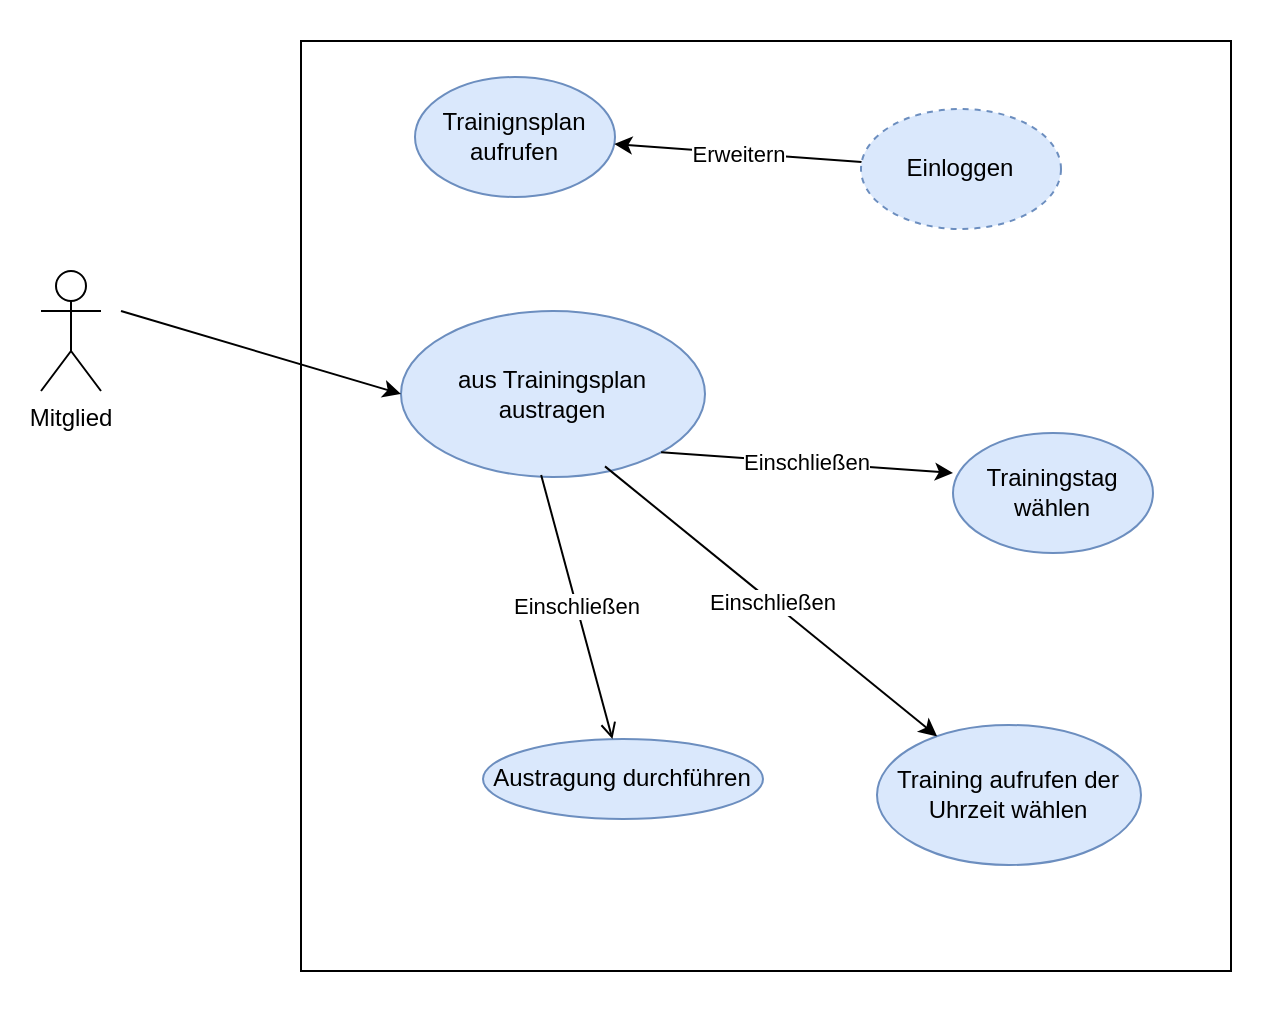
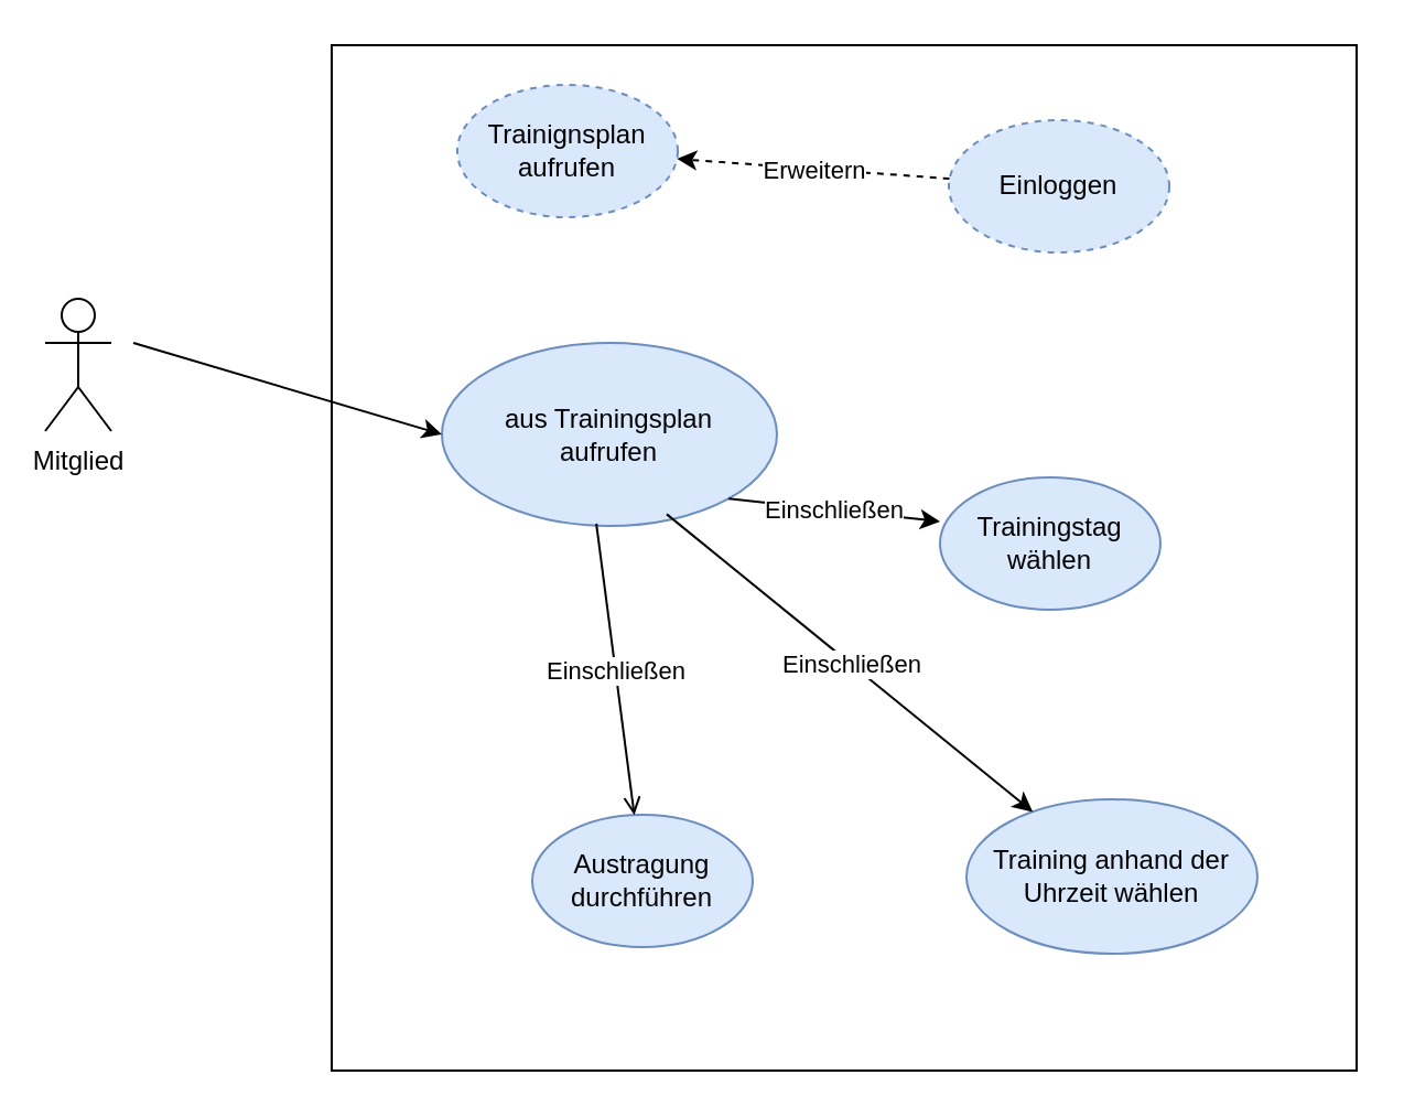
  <mxCell id="0" />
  <mxCell id="1" parent="0" />
  <mxCell id="2" value="" style="whiteSpace=wrap;html=1;aspect=fixed;" parent="1" vertex="1"><mxGeometry x="150" y="20" width="465" height="465" as="geometry" /></mxCell>
  <mxCell id="3" value="Mitglied" style="shape=umlActor;verticalLabelPosition=bottom;verticalAlign=top;html=1;outlineConnect=0;" parent="1" vertex="1"><mxGeometry x="20" y="135" width="30" height="60" as="geometry" /></mxCell>
- <mxCell id="4" value="&lt;div&gt;aus Trainingsplan&lt;/div&gt;&lt;div&gt;austragen&lt;br&gt;&lt;/div&gt;" style="ellipse;whiteSpace=wrap;html=1;fillColor=#dae8fc;strokeColor=#6c8ebf;" parent="1" vertex="1"><mxGeometry x="200" y="155" width="152" height="83" as="geometry" /></mxCell>
- <mxCell id="5" value="Trainingstag wählen" style="ellipse;whiteSpace=wrap;html=1;fillColor=#dae8fc;strokeColor=#6c8ebf;" parent="1" vertex="1"><mxGeometry x="476" y="216" width="100" height="60" as="geometry" /></mxCell>
+ <mxCell id="4" value="&lt;div&gt;aus Trainingsplan&lt;/div&gt;&lt;div&gt;aufrufen&lt;br&gt;&lt;/div&gt;" style="ellipse;whiteSpace=wrap;html=1;fillColor=#dae8fc;strokeColor=#6c8ebf;" parent="1" vertex="1"><mxGeometry x="200" y="155" width="152" height="83" as="geometry" /></mxCell>
+ <mxCell id="5" value="Trainingstag wählen" style="ellipse;whiteSpace=wrap;html=1;fillColor=#dae8fc;strokeColor=#6c8ebf;" parent="1" vertex="1"><mxGeometry x="426" y="216" width="100" height="60" as="geometry" /></mxCell>
  <mxCell id="6" value="" style="endArrow=classic;html=1;entryX=0;entryY=0.333;entryDx=0;entryDy=0;entryPerimeter=0;exitX=1;exitY=1;exitDx=0;exitDy=0;" parent="1" source="4" target="5" edge="1"><mxGeometry relative="1" as="geometry"><mxPoint x="260" y="205" as="sourcePoint" /><mxPoint x="360" y="205" as="targetPoint" /></mxGeometry></mxCell>
  <mxCell id="7" value="Einschließen" style="edgeLabel;resizable=0;html=1;align=center;verticalAlign=middle;" parent="6" connectable="0" vertex="1"><mxGeometry relative="1" as="geometry" /></mxCell>
  <mxCell id="8" value="" style="endArrow=classic;html=1;entryX=0;entryY=0.5;entryDx=0;entryDy=0;" parent="1" target="4" edge="1"><mxGeometry width="50" height="50" relative="1" as="geometry"><mxPoint x="60" y="155" as="sourcePoint" /><mxPoint x="110" y="105" as="targetPoint" /></mxGeometry></mxCell>
- <mxCell id="9" value="&lt;div&gt;Trainignsplan &lt;br&gt;&lt;/div&gt;&lt;div&gt;aufrufen&lt;br&gt;&lt;/div&gt;" style="ellipse;whiteSpace=wrap;html=1;fillColor=#dae8fc;strokeColor=#6c8ebf;" parent="1" vertex="1"><mxGeometry x="207" y="38" width="100" height="60" as="geometry" /></mxCell>
- <mxCell id="10" value="Austragung durchführen" style="ellipse;whiteSpace=wrap;html=1;fillColor=#dae8fc;strokeColor=#6c8ebf;" parent="1" vertex="1"><mxGeometry x="241" y="369" width="140" height="40" as="geometry" /></mxCell>
+ <mxCell id="9" value="&lt;div&gt;Trainignsplan &lt;br&gt;&lt;/div&gt;&lt;div&gt;aufrufen&lt;br&gt;&lt;/div&gt;" style="ellipse;whiteSpace=wrap;html=1;fillColor=#dae8fc;strokeColor=#6c8ebf;dashed=1;" parent="1" vertex="1"><mxGeometry x="207" y="38" width="100" height="60" as="geometry" /></mxCell>
+ <mxCell id="10" value="Austragung durchführen" style="ellipse;whiteSpace=wrap;html=1;fillColor=#dae8fc;strokeColor=#6c8ebf;" parent="1" vertex="1"><mxGeometry x="241" y="369" width="100" height="60" as="geometry" /></mxCell>
  <mxCell id="11" value="" style="endArrow=open;html=1;exitX=0.461;exitY=0.988;exitDx=0;exitDy=0;exitPerimeter=0;" parent="1" source="4" target="10" edge="1"><mxGeometry relative="1" as="geometry"><mxPoint x="233" y="208" as="sourcePoint" /><mxPoint x="393" y="208" as="targetPoint" /></mxGeometry></mxCell>
  <mxCell id="12" value="Einschließen" style="edgeLabel;resizable=0;html=1;align=center;verticalAlign=middle;" parent="11" connectable="0" vertex="1"><mxGeometry relative="1" as="geometry" /></mxCell>
- <mxCell id="13" value="Training aufrufen der Uhrzeit wählen" style="ellipse;whiteSpace=wrap;html=1;fillColor=#dae8fc;strokeColor=#6c8ebf;" parent="1" vertex="1"><mxGeometry x="438" y="362" width="132" height="70" as="geometry" /></mxCell>
+ <mxCell id="13" value="Training anhand der Uhrzeit wählen" style="ellipse;whiteSpace=wrap;html=1;fillColor=#dae8fc;strokeColor=#6c8ebf;" parent="1" vertex="1"><mxGeometry x="438" y="362" width="132" height="70" as="geometry" /></mxCell>
  <mxCell id="14" value="" style="endArrow=classic;html=1;exitX=1;exitY=1;exitDx=0;exitDy=0;" parent="1" target="13" edge="1"><mxGeometry relative="1" as="geometry"><mxPoint x="302.005" y="232.687" as="sourcePoint" /><mxPoint x="455.94" y="238" as="targetPoint" /></mxGeometry></mxCell>
  <mxCell id="15" value="Einschließen" style="edgeLabel;resizable=0;html=1;align=center;verticalAlign=middle;" parent="14" connectable="0" vertex="1"><mxGeometry relative="1" as="geometry" /></mxCell>
- <mxCell id="16" value="" style="endArrow=classic;html=1;" parent="1" source="18" target="9" edge="1"><mxGeometry relative="1" as="geometry"><mxPoint x="394" y="108" as="sourcePoint" /><mxPoint x="494" y="108" as="targetPoint" /></mxGeometry></mxCell>
+ <mxCell id="16" value="" style="endArrow=classic;html=1;dashed=1;" parent="1" source="18" target="9" edge="1"><mxGeometry relative="1" as="geometry"><mxPoint x="394" y="108" as="sourcePoint" /><mxPoint x="494" y="108" as="targetPoint" /></mxGeometry></mxCell>
  <mxCell id="17" value="Erweitern" style="edgeLabel;resizable=0;html=1;align=center;verticalAlign=middle;" parent="16" connectable="0" vertex="1"><mxGeometry relative="1" as="geometry" /></mxCell>
  <mxCell id="18" value="&lt;div&gt;Einloggen&lt;br&gt;&lt;/div&gt;" style="ellipse;whiteSpace=wrap;html=1;fillColor=#dae8fc;strokeColor=#6c8ebf;dashed=1;" parent="1" vertex="1"><mxGeometry x="430" y="54" width="100" height="60" as="geometry" /></mxCell>
